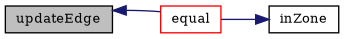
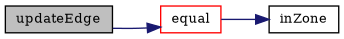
  digraph {
    fontname="DejaVu Serif"
    rankdir=LR
    node [color=black fontname="DejaVu Serif" fontsize=10 shape=record]
    edge [color=midnightblue fontname="DejaVu Serif" fontsize=10 labelfontname=Helvetica labelfontsize=10 style=solid]
    n1 [fillcolor=grey75 fontcolor=black height=0.2 label=updateEdge style=filled width=0.4]
    n2 [color=red height=0.2 label=equal width=0.4]
    n3 [height=0.2 label=inZone width=0.4]
-   n2 -> n1
+   n1 -> n2
    n2 -> n3
  }
